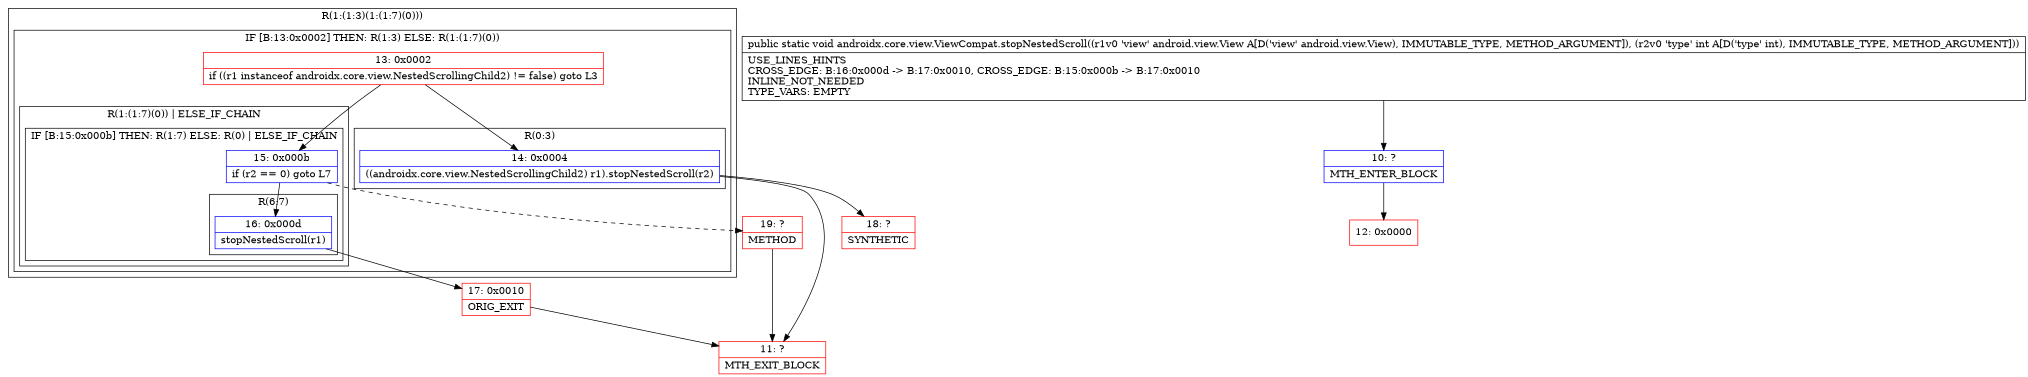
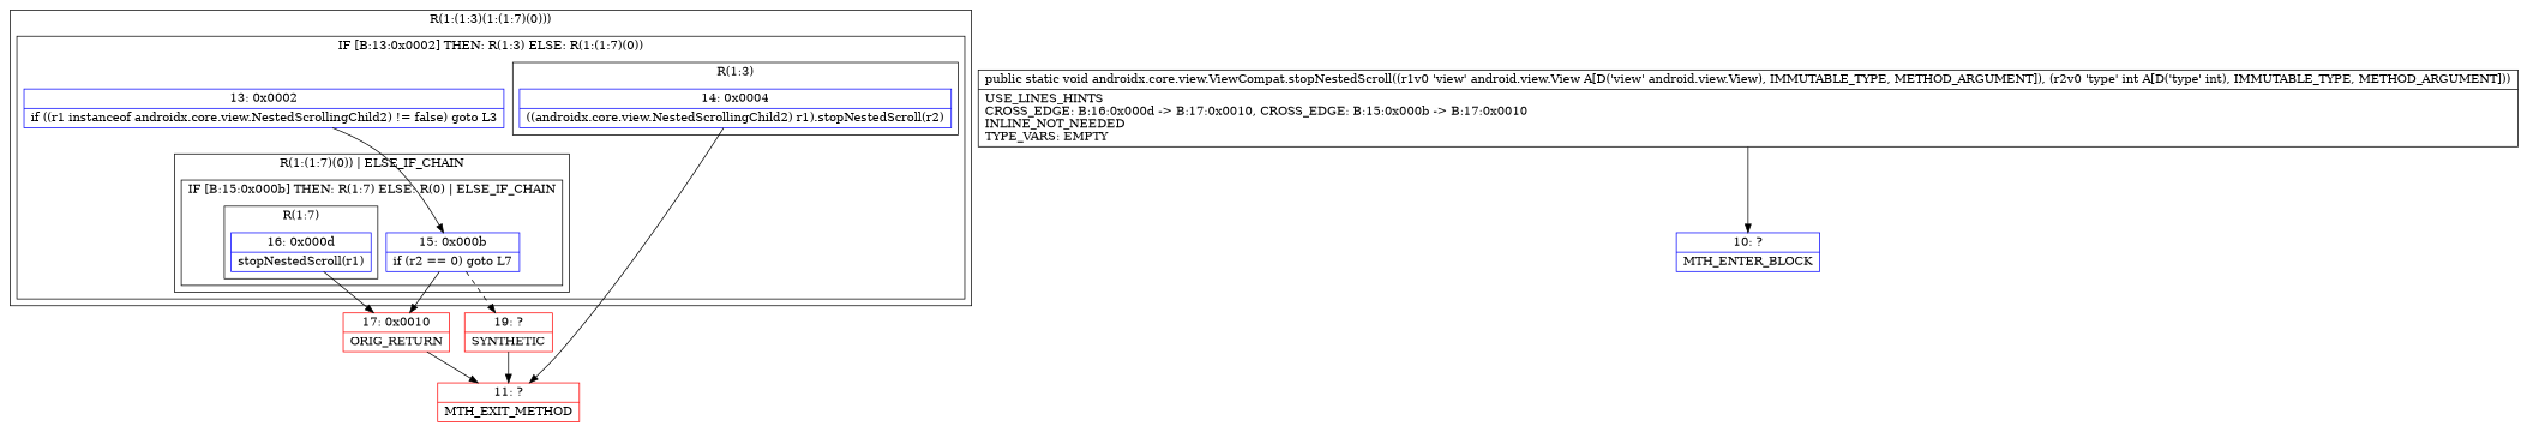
  digraph {
    node [color=blue shape=record]
    n1 [label="{14\:\ 0x0004|((androidx.core.view.NestedScrollingChild2) r1).stopNestedScroll(r2)\l}"]
    n2 [label="{16\:\ 0x000d|stopNestedScroll(r1)\l}"]
    n3 [label="{15\:\ 0x000b|if (r2 == 0) goto L7\l}"]
-   n4 [color=red label="{13\:\ 0x0002|if ((r1 instanceof androidx.core.view.NestedScrollingChild2) != false) goto L3\l}"]
-   n5 [color=red label="{18\:\ ?|SYNTHETIC\l}"]
-   n6 [color=red label="{11\:\ ?|MTH_EXIT_BLOCK\l}"]
-   n7 [color=red label="{17\:\ 0x0010|ORIG_EXIT\l}"]
-   n8 [color=red label="{19\:\ ?|METHOD\l}"]
+   n4 [label="{13\:\ 0x0002|if ((r1 instanceof androidx.core.view.NestedScrollingChild2) != false) goto L3\l}"]
+   n6 [color=red label="{11\:\ ?|MTH_EXIT_METHOD\l}"]
+   n7 [color=red label="{17\:\ 0x0010|ORIG_RETURN\l}"]
+   n8 [color=red label="{19\:\ ?|SYNTHETIC\l}"]
    n9 [label="{10\:\ ?|MTH_ENTER_BLOCK\l}"]
-   n10 [color=red label="{12\:\ 0x0000}"]
    n11 [label="{public static void androidx.core.view.ViewCompat.stopNestedScroll((r1v0 'view' android.view.View A[D('view' android.view.View), IMMUTABLE_TYPE, METHOD_ARGUMENT]), (r2v0 'type' int A[D('type' int), IMMUTABLE_TYPE, METHOD_ARGUMENT]))  | USE_LINES_HINTS\lCROSS_EDGE: B:16:0x000d \-\> B:17:0x0010, CROSS_EDGE: B:15:0x000b \-\> B:17:0x0010\lINLINE_NOT_NEEDED\lTYPE_VARS: EMPTY\l}" color=""]
    subgraph cluster_1 {
      label="R(1:(1:3)(1:(1:7)(0)))"
      subgraph cluster_2 {
        label="IF [B:13:0x0002] THEN: R(1:3) ELSE: R(1:(1:7)(0))"
        n4
        subgraph cluster_3 {
-         label="R(0:3)"
+         label="R(1:3)"
          n1
        }
        subgraph cluster_4 {
          label="R(1:(1:7)(0)) | ELSE_IF_CHAIN\l"
          subgraph cluster_5 {
            label="IF [B:15:0x000b] THEN: R(1:7) ELSE: R(0) | ELSE_IF_CHAIN\l"
            n3
            subgraph cluster_6 {
-             label="R(6:7)"
+             label="R(1:7)"
              n2
            }
            subgraph cluster_7 {
              label="R(0)"
            }
          }
        }
      }
    }
-   n1 -> n5
    n1 -> n6
    n2 -> n7
-   n3 -> n2
+   n3 -> n7
    n3 -> n8 [style=dashed]
-   n4 -> n1
    n4 -> n3 [style=solid]
    n7 -> n6
    n8 -> n6
-   n9 -> n10
    n11 -> n9
  }
